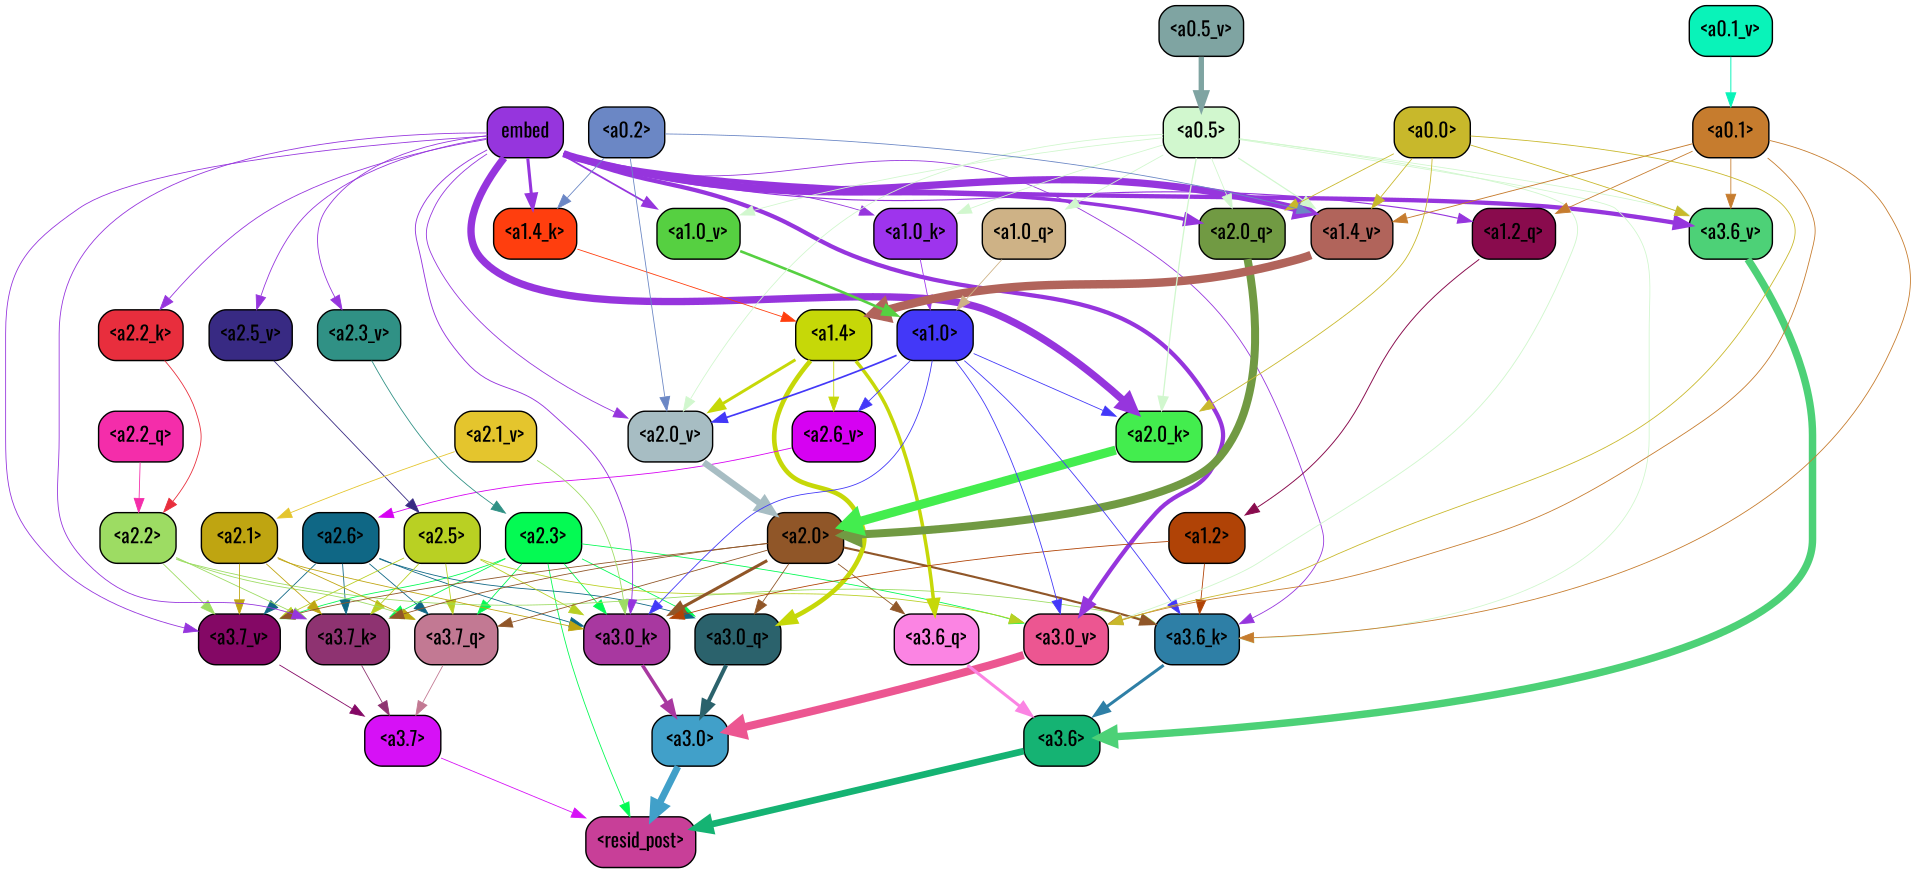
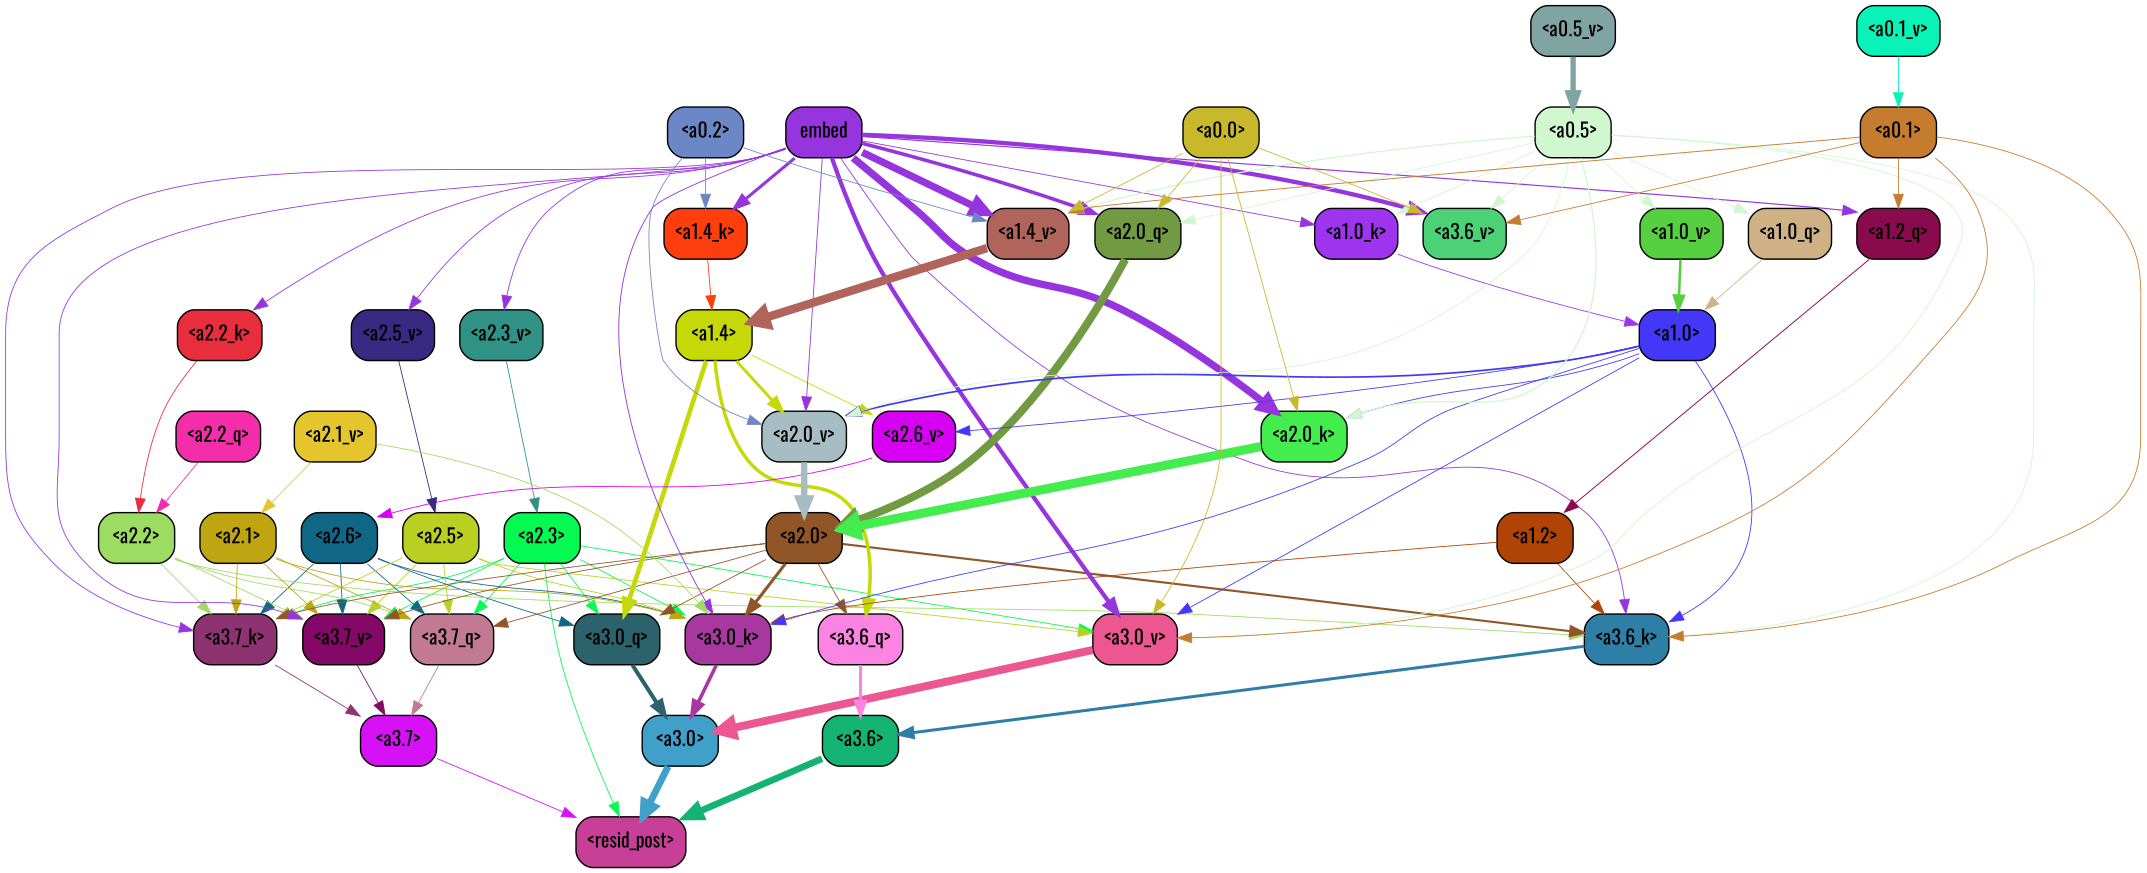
  strict digraph {
    fontname=Oswald
    splines=true
    node [color=black fontname=Oswald shape=box style="filled, rounded"]
    edge [color="#9635dd" fontname=Oswald penwidth=0.6]
    "<a3.7>" [fillcolor="#d611f6"]
    "<resid_post>" [fillcolor="#c83f98"]
    "<a3.6>" [fillcolor="#15b373"]
    "<a3.0>" [fillcolor="#41a0c9"]
    "<a2.3>" [fillcolor="#04fa53"]
    "<a3.7_q>" [fillcolor="#c27993"]
    "<a3.0_q>" [fillcolor="#2b626c"]
    "<a3.7_k>" [fillcolor="#8e3371"]
    "<a3.0_k>" [fillcolor="#a838a0"]
    "<a3.7_v>" [fillcolor="#840865"]
    "<a3.0_v>" [fillcolor="#ec5691"]
    "<a3.6_q>" [fillcolor="#fb84e3"]
    "<a3.6_k>" [fillcolor="#2e7fa6"]
    "<a3.6_v>" [fillcolor="#4dd177"]
    "<a2.6>" [fillcolor="#0f6785"]
    "<a2.5>" [fillcolor="#b9d023"]
    "<a2.2>" [fillcolor="#9ddc63"]
    "<a2.1>" [fillcolor="#bfa511"]
    "<a2.0>" [fillcolor="#905628"]
    "<a1.4>" [fillcolor="#c6d808"]
    "<a2.6_v>" [fillcolor="#d601f2"]
    "<a2.0_v>" [fillcolor="#a7bdc3"]
    embed [fillcolor="#9635dd"]
    "<a2.0_q>" [fillcolor="#719a43"]
    "<a2.2_k>" [fillcolor="#e82e3d"]
    "<a2.0_k>" [fillcolor="#43ed4e"]
    "<a2.5_v>" [fillcolor="#382a83"]
    "<a2.3_v>" [fillcolor="#309185"]
    "<a1.2_q>" [fillcolor="#890b4d"]
    "<a1.4_k>" [fillcolor="#ff3e0e"]
    "<a1.0_k>" [fillcolor="#9e34ed"]
    "<a1.4_v>" [fillcolor="#b1645b"]
    "<a1.0_v>" [fillcolor="#56d041"]
    "<a1.2>" [fillcolor="#b04306"]
    "<a1.0>" [fillcolor="#4338f8"]
    "<a0.5>" [fillcolor="#d1f7ce"]
    "<a1.0_q>" [fillcolor="#ceb286"]
    "<a0.1>" [fillcolor="#c67c2e"]
    "<a0.0>" [fillcolor="#c8b82b"]
    "<a2.2_q>" [fillcolor="#f42daa"]
    "<a2.1_v>" [fillcolor="#e4c52d"]
    "<a0.2>" [fillcolor="#6b87c5"]
    "<a0.5_v>" [fillcolor="#7fa4a2"]
    "<a0.1_v>" [fillcolor="#09f3b9"]
    "<a3.7>" -> "<resid_post>" [color="#d611f6"]
    "<a3.6>" -> "<resid_post>" [color="#15b373" penwidth=4.7534414529800415]
    "<a3.0>" -> "<resid_post>" [color="#41a0c9" penwidth=4.898576855659485]
    "<a2.3>" -> "<resid_post>" [color="#04fa53"]
    "<a2.3>" -> "<a3.7_q>" [color="#04fa53"]
    "<a2.3>" -> "<a3.0_q>" [color="#04fa53"]
    "<a2.3>" -> "<a3.7_k>" [color="#04fa53"]
    "<a2.3>" -> "<a3.0_k>" [color="#04fa53"]
    "<a2.3>" -> "<a3.7_v>" [color="#04fa53"]
    "<a2.3>" -> "<a3.0_v>" [color="#04fa53"]
    "<a3.7_q>" -> "<a3.7>" [color="#c27993"]
    "<a3.0_q>" -> "<a3.0>" [color="#2b626c" penwidth=2.870753765106201]
    "<a3.7_k>" -> "<a3.7>" [color="#8e3371"]
    "<a3.0_k>" -> "<a3.0>" [color="#a838a0" penwidth=2.520303964614868]
    "<a3.7_v>" -> "<a3.7>" [color="#840865"]
    "<a3.0_v>" -> "<a3.0>" [color="#ec5691" penwidth=5.680712580680847]
    "<a3.6_q>" -> "<a3.6>" [color="#fb84e3" penwidth=2.160832464694977]
    "<a3.6_k>" -> "<a3.6>" [color="#2e7fa6" penwidth=2.13908451795578]
-   "<a3.6_v>" -> "<a3.6>" [color="#4dd177" penwidth=5.297133803367615]
    "<a2.6>" -> "<a3.7_q>" [color="#0f6785"]
    "<a2.6>" -> "<a3.0_q>" [color="#0f6785"]
    "<a2.6>" -> "<a3.7_k>" [color="#0f6785"]
    "<a2.6>" -> "<a3.0_k>" [color="#0f6785"]
    "<a2.6>" -> "<a3.7_v>" [color="#0f6785"]
    "<a2.5>" -> "<a3.7_q>" [color="#b9d023"]
    "<a2.5>" -> "<a3.7_k>" [color="#b9d023"]
    "<a2.5>" -> "<a3.0_k>" [color="#b9d023"]
    "<a2.5>" -> "<a3.7_v>" [color="#b9d023"]
    "<a2.5>" -> "<a3.0_v>" [color="#b9d023"]
    "<a2.2>" -> "<a3.7_q>" [color="#9ddc63"]
    "<a2.2>" -> "<a3.7_k>" [color="#9ddc63"]
    "<a2.2>" -> "<a3.7_v>" [color="#9ddc63"]
    "<a2.2>" -> "<a3.6_k>" [color="#9ddc63"]
    "<a2.1>" -> "<a3.7_q>" [color="#bfa511"]
    "<a2.1>" -> "<a3.7_k>" [color="#bfa511"]
    "<a2.1>" -> "<a3.0_k>" [color="#bfa511"]
    "<a2.1>" -> "<a3.7_v>" [color="#bfa511"]
    "<a2.0>" -> "<a3.7_q>" [color="#905628"]
    "<a2.0>" -> "<a3.0_q>" [color="#905628"]
    "<a2.0>" -> "<a3.7_k>" [color="#905628"]
    "<a2.0>" -> "<a3.0_k>" [color="#905628" penwidth=2.18752121925354]
    "<a2.0>" -> "<a3.7_v>" [color="#905628"]
    "<a2.0>" -> "<a3.6_q>" [color="#905628"]
    "<a2.0>" -> "<a3.6_k>" [color="#905628" penwidth=1.4957321882247925]
    "<a1.4>" -> "<a3.0_q>" [color="#c6d808" penwidth=3.299744725227356]
    "<a1.4>" -> "<a3.6_q>" [color="#c6d808" penwidth=2.4829938411712646]
    "<a1.4>" -> "<a2.6_v>" [color="#c6d808"]
    "<a1.4>" -> "<a2.0_v>" [color="#c6d808" penwidth=2.092592429369688]
    "<a2.6_v>" -> "<a2.6>" [color="#d601f2"]
    "<a2.0_v>" -> "<a2.0>" [color="#a7bdc3" penwidth=4.5695202350616455]
    embed -> "<a3.7_k>"
    embed -> "<a3.0_k>" [penwidth=0.6394047290086746]
    embed -> "<a3.7_v>"
    embed -> "<a3.0_v>" [penwidth=3.0212591886520386]
    embed -> "<a3.6_k>"
    embed -> "<a3.6_v>" [penwidth=3.067279100418091]
    embed -> "<a2.0_v>"
    embed -> "<a2.0_q>" [penwidth=2.5355080366134644]
    embed -> "<a2.2_k>"
    embed -> "<a2.0_k>" [penwidth=5.2180726528167725]
    embed -> "<a2.5_v>"
    embed -> "<a2.3_v>"
    embed -> "<a1.2_q>" [penwidth=0.8094894886016846]
    embed -> "<a1.4_k>" [penwidth=2.1732678413391113]
    embed -> "<a1.0_k>"
    embed -> "<a1.4_v>" [penwidth=5.162249565124512]
-   embed -> "<a1.0_v>" [penwidth=1.26457279920578]
    "<a2.0_q>" -> "<a2.0>" [color="#719a43" penwidth=5.681910276412964]
    "<a2.2_k>" -> "<a2.2>" [color="#e82e3d"]
    "<a2.0_k>" -> "<a2.0>" [color="#43ed4e" penwidth=6.447777509689331]
    "<a2.5_v>" -> "<a2.5>" [color="#382a83"]
    "<a2.3_v>" -> "<a2.3>" [color="#309185"]
    "<a1.2_q>" -> "<a1.2>" [color="#890b4d" penwidth=0.6769798994064331]
    "<a1.4_k>" -> "<a1.4>" [color="#ff3e0e"]
    "<a1.0_k>" -> "<a1.0>" [color="#9e34ed"]
    "<a1.4_v>" -> "<a1.4>" [color="#b1645b" penwidth=6.016597509384155]
    "<a1.0_v>" -> "<a1.0>" [color="#56d041" penwidth=1.8562973737716675]
    "<a1.2>" -> "<a3.0_k>" [color="#b04306"]
    "<a1.2>" -> "<a3.6_k>" [color="#b04306"]
    "<a1.0>" -> "<a3.0_k>" [color="#4338f8"]
    "<a1.0>" -> "<a3.0_v>" [color="#4338f8"]
    "<a1.0>" -> "<a3.6_k>" [color="#4338f8"]
    "<a1.0>" -> "<a2.6_v>" [color="#4338f8"]
    "<a1.0>" -> "<a2.0_v>" [color="#4338f8" penwidth=1.2132605910301208]
    "<a1.0>" -> "<a2.0_k>" [color="#4338f8"]
    "<a0.5>" -> "<a3.0_v>" [color="#d1f7ce" penwidth=0.648682102560997]
    "<a0.5>" -> "<a3.6_k>" [color="#d1f7ce"]
    "<a0.5>" -> "<a3.6_v>" [color="#d1f7ce"]
    "<a0.5>" -> "<a2.0_v>" [color="#d1f7ce"]
    "<a0.5>" -> "<a2.0_q>" [color="#d1f7ce"]
    "<a0.5>" -> "<a2.0_k>" [color="#d1f7ce" penwidth=0.9236047863960266]
    "<a0.5>" -> "<a1.0_k>" [color="#d1f7ce"]
    "<a0.5>" -> "<a1.4_v>" [color="#d1f7ce" penwidth=0.8783596754074097]
    "<a0.5>" -> "<a1.0_v>" [color="#d1f7ce"]
    "<a0.5>" -> "<a1.0_q>" [color="#d1f7ce"]
    "<a1.0_q>" -> "<a1.0>" [color="#ceb286"]
    "<a0.1>" -> "<a3.0_v>" [color="#c67c2e"]
    "<a0.1>" -> "<a3.6_k>" [color="#c67c2e"]
    "<a0.1>" -> "<a3.6_v>" [color="#c67c2e"]
    "<a0.1>" -> "<a1.2_q>" [color="#c67c2e"]
    "<a0.1>" -> "<a1.4_v>" [color="#c67c2e" penwidth=0.6490728855133057]
    "<a0.0>" -> "<a3.0_v>" [color="#c8b82b"]
    "<a0.0>" -> "<a3.6_v>" [color="#c8b82b"]
    "<a0.0>" -> "<a2.0_q>" [color="#c8b82b"]
    "<a0.0>" -> "<a2.0_k>" [color="#c8b82b"]
    "<a0.0>" -> "<a1.4_v>" [color="#c8b82b"]
    "<a2.2_q>" -> "<a2.2>" [color="#f42daa"]
    "<a2.1_v>" -> "<a3.0_k>" [color="#9ddc63"]
    "<a2.1_v>" -> "<a2.1>" [color="#e4c52d"]
    "<a0.2>" -> "<a2.0_v>" [color="#6b87c5"]
    "<a0.2>" -> "<a1.4_k>" [color="#6b87c5"]
    "<a0.2>" -> "<a1.4_v>" [color="#6b87c5"]
    "<a0.5_v>" -> "<a0.5>" [color="#7fa4a2" penwidth=3.805475652217865]
    "<a0.1_v>" -> "<a0.1>" [color="#09f3b9" penwidth=0.6855120658874512]
  }
